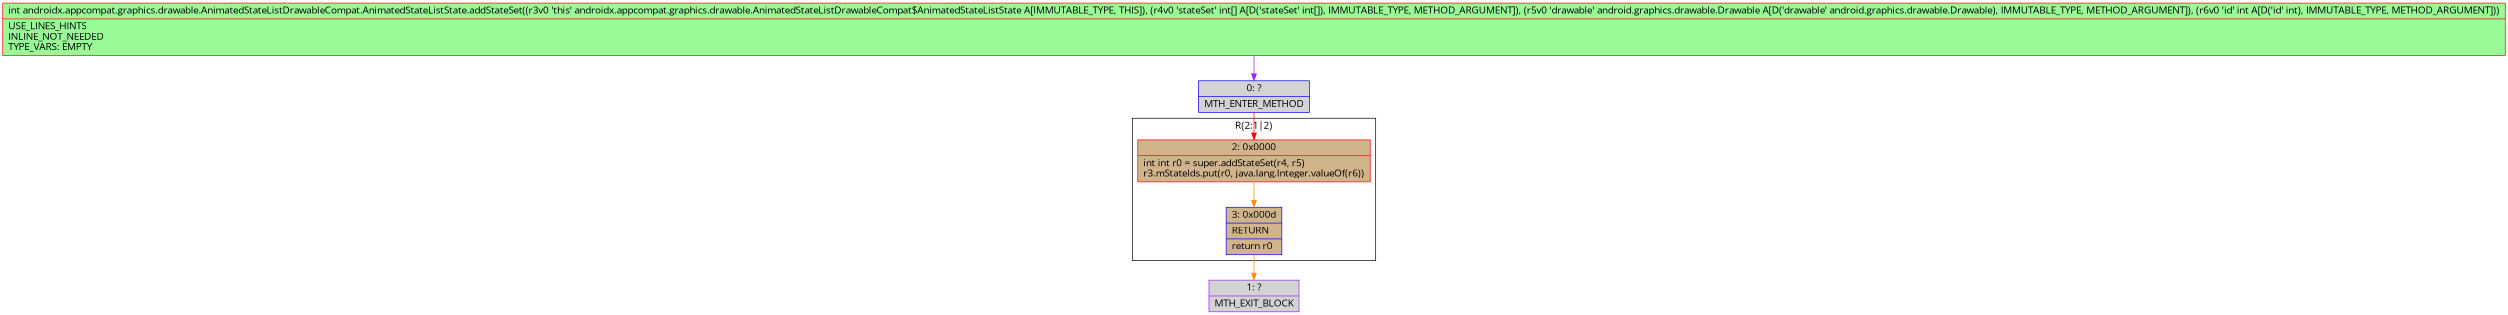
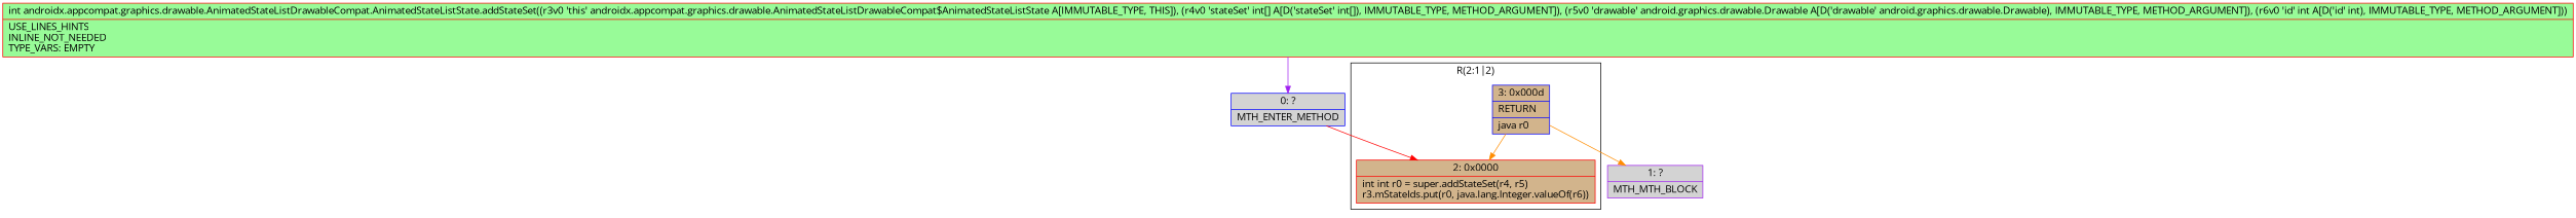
  digraph {
    fontname="Open Sans"
    node [color=red fillcolor=tan fontname="Open Sans" shape=record style=filled]
    edge [color=darkorange fontname="Open Sans"]
    n1 [label="{2\:\ 0x0000|int int r0 = super.addStateSet(r4, r5)\lr3.mStateIds.put(r0, java.lang.Integer.valueOf(r6))\l}"]
-   n2 [color=blue label="{3\:\ 0x000d|RETURN\l|return r0\l}"]
-   n3 [color=purple fillcolor=lightgrey label="{1\:\ ?|MTH_EXIT_BLOCK\l}"]
+   n2 [color=blue label="{3\:\ 0x000d|RETURN\l|java r0\l}"]
+   n3 [color=purple fillcolor=lightgrey label="{1\:\ ?|MTH_MTH_BLOCK\l}"]
    n4 [color=blue fillcolor=lightgrey label="{0\:\ ?|MTH_ENTER_METHOD\l}"]
    n5 [fillcolor=palegreen label="{int androidx.appcompat.graphics.drawable.AnimatedStateListDrawableCompat.AnimatedStateListState.addStateSet((r3v0 'this' androidx.appcompat.graphics.drawable.AnimatedStateListDrawableCompat$AnimatedStateListState A[IMMUTABLE_TYPE, THIS]), (r4v0 'stateSet' int[] A[D('stateSet' int[]), IMMUTABLE_TYPE, METHOD_ARGUMENT]), (r5v0 'drawable' android.graphics.drawable.Drawable A[D('drawable' android.graphics.drawable.Drawable), IMMUTABLE_TYPE, METHOD_ARGUMENT]), (r6v0 'id' int A[D('id' int), IMMUTABLE_TYPE, METHOD_ARGUMENT]))  | USE_LINES_HINTS\lINLINE_NOT_NEEDED\lTYPE_VARS: EMPTY\l}"]
    subgraph cluster_1 {
      label="R(2:1|2)"
      n1
      n2
    }
-   n1 -> n2
+   n2 -> n1
    n2 -> n3
    n4 -> n1 [color=red]
    n5 -> n4 [color=purple]
  }
